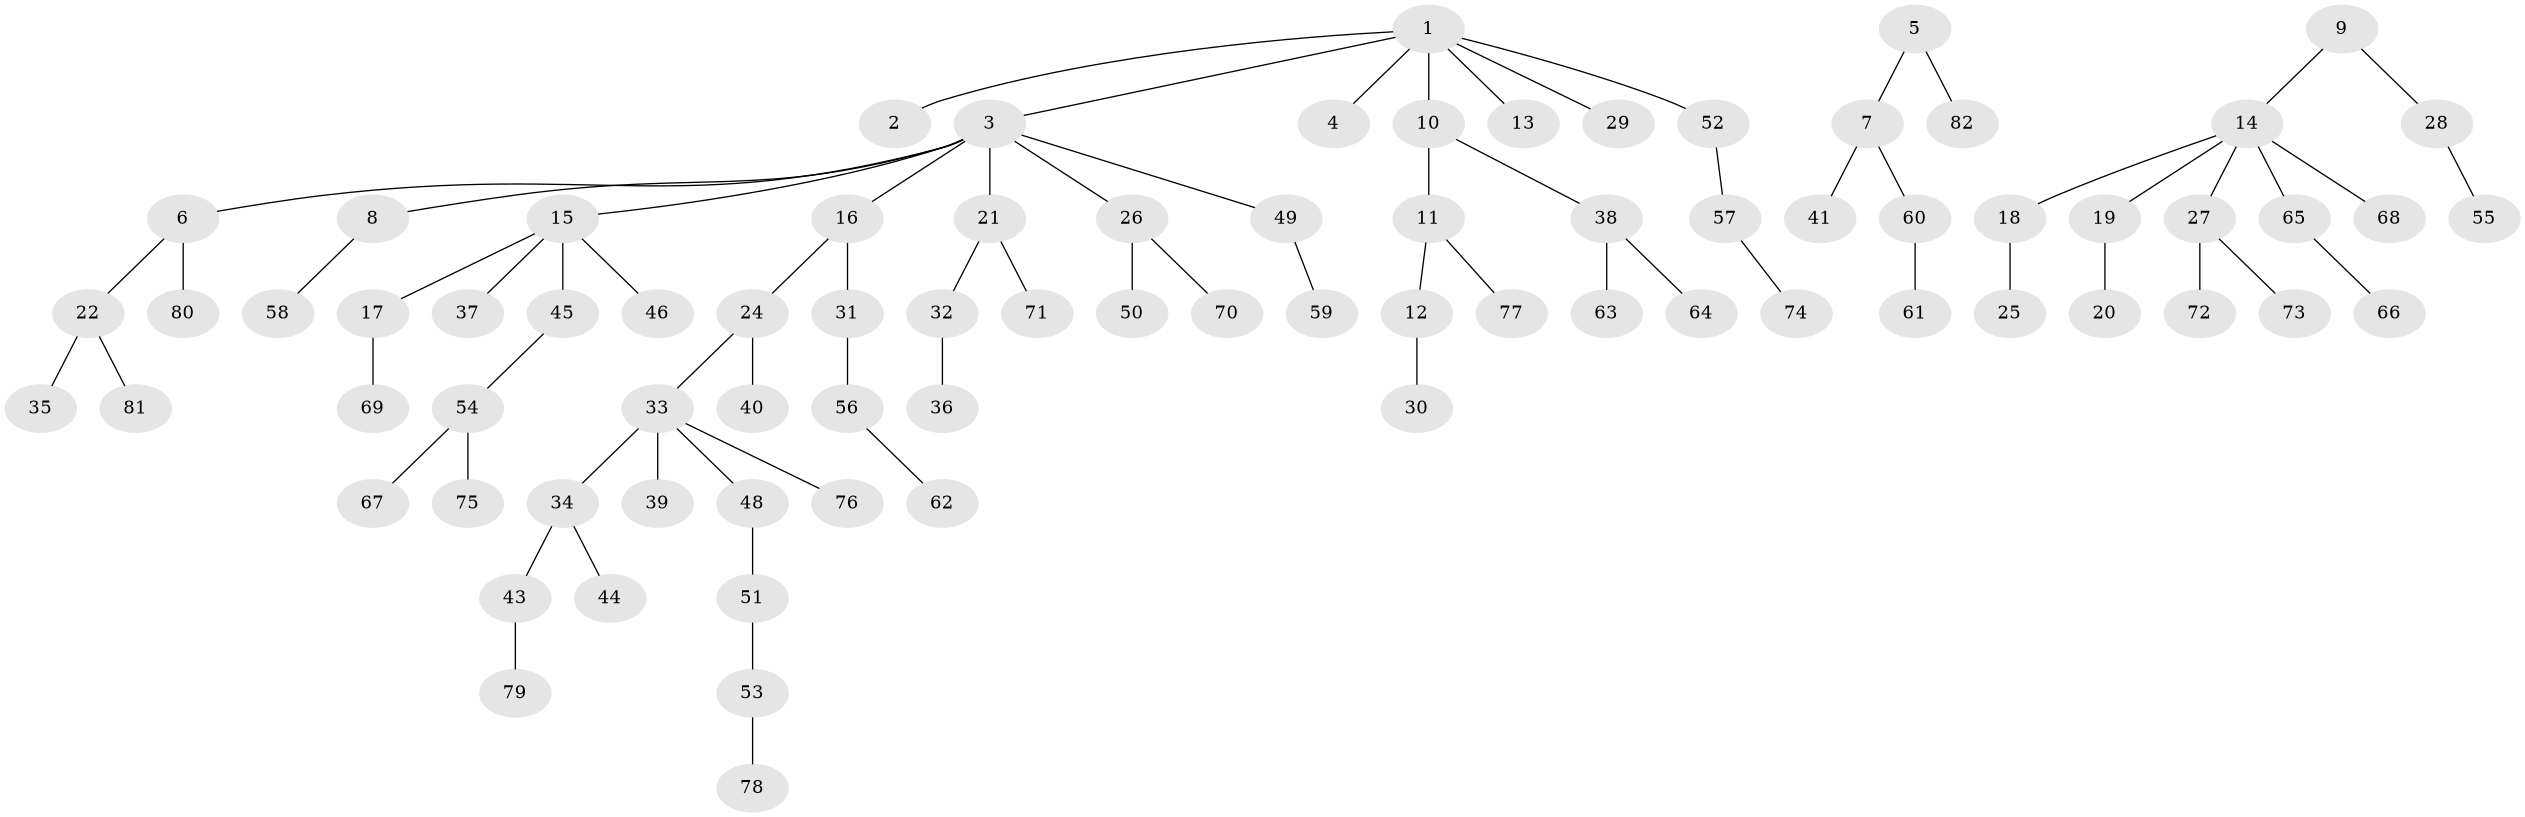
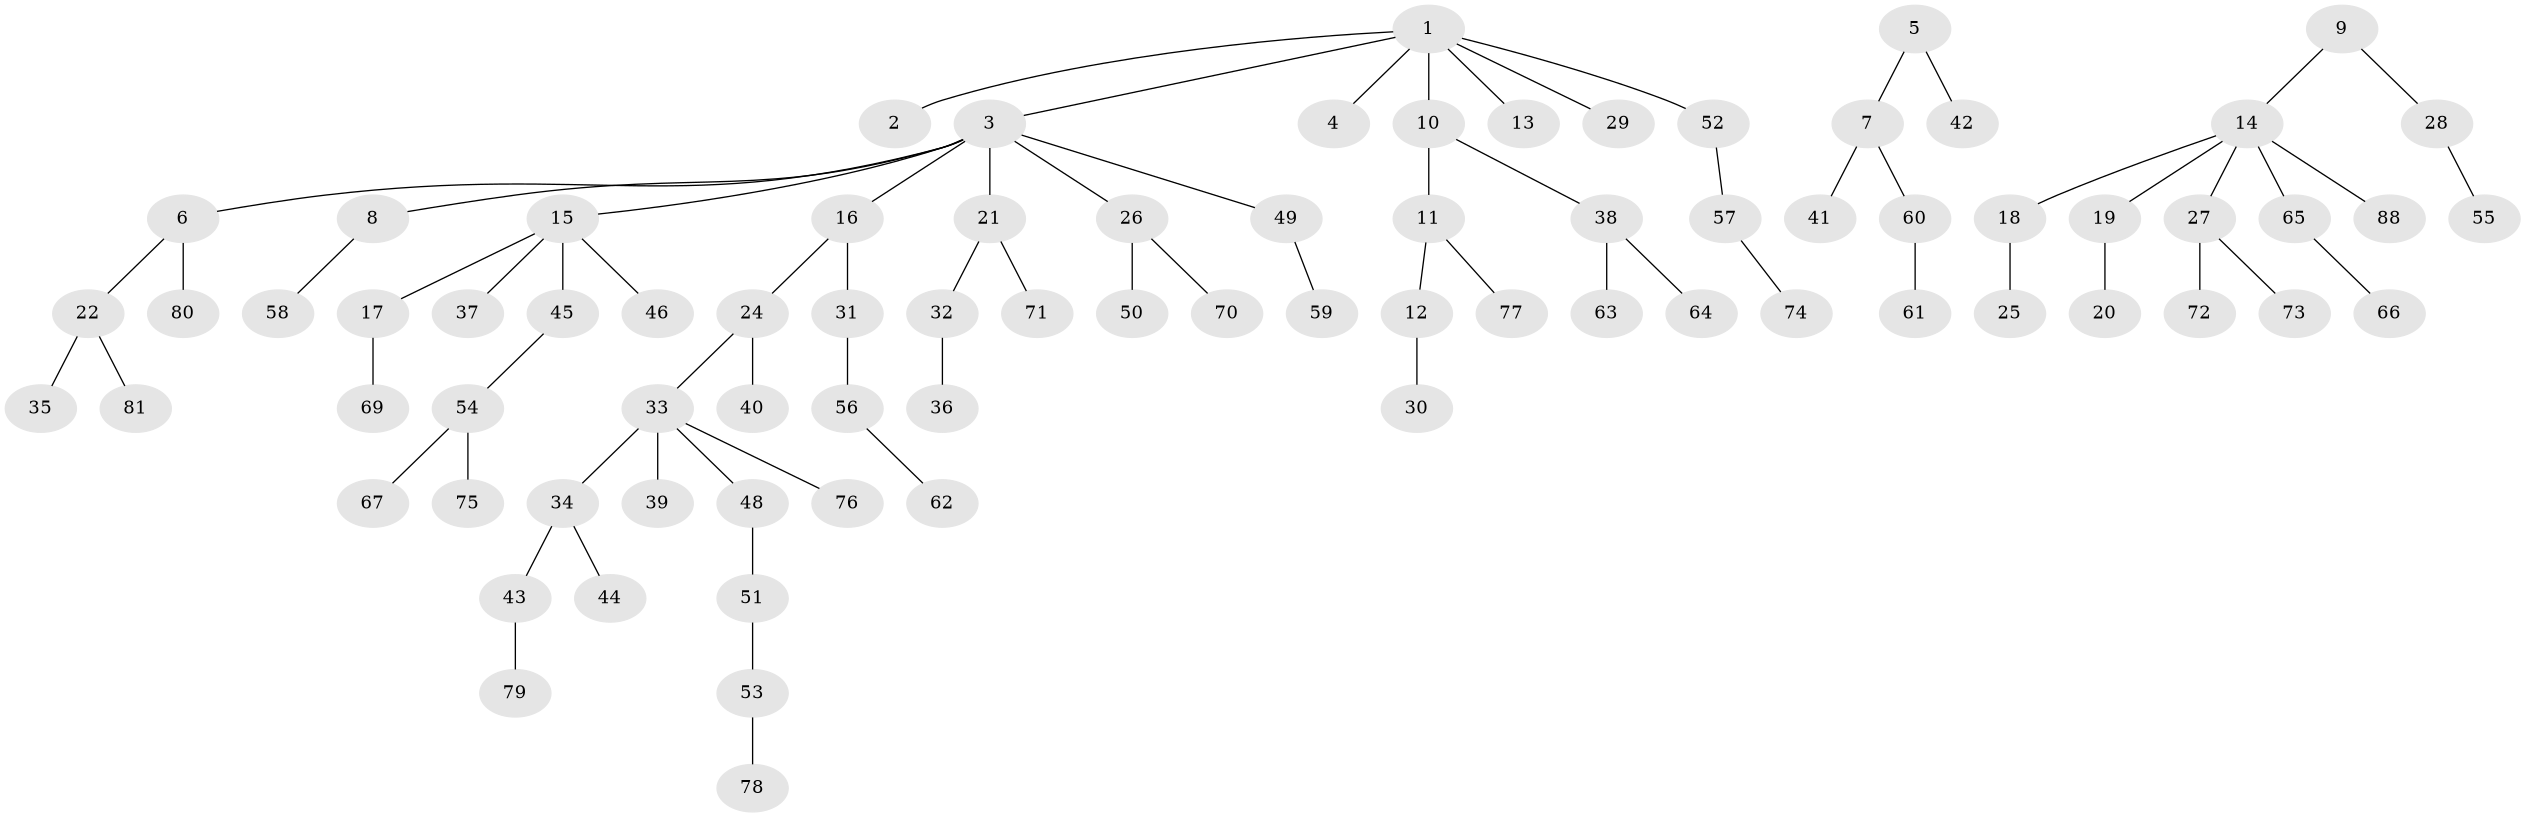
  graph {
    node [color=gray90 style=filled]
    1
    2
    3
    4
    10
    13
    29
    52
    6
    8
    15
    16
    21
    26
    49
    11
    38
    57
    22
    80
    58
    17
    37
    45
    46
    24
    31
    32
    71
    50
    70
    59
    5
    7
-   42 [label=82]
+   42
    41
    60
    35
    81
    61
    9
    14
    28
    18
    19
    27
    65
-   68
+   68 [label=88]
    55
    12
    77
    63
    64
    30
    25
    20
    72
    73
    66
    69
    54
    33
    40
    56
    36
    34
    39
    48
    76
    62
    43
    44
    51
    79
    67
    75
    53
    78
    74
    1 -- 2
    1 -- 3
    1 -- 4
    1 -- 10
    1 -- 13
    1 -- 29
    1 -- 52
    3 -- 6
    3 -- 8
    3 -- 15
    3 -- 16
    3 -- 21
    3 -- 26
    3 -- 49
    10 -- 11
    10 -- 38
    52 -- 57
    6 -- 22
    6 -- 80
    8 -- 58
    15 -- 17
    15 -- 37
    15 -- 45
    15 -- 46
    16 -- 24
    16 -- 31
    21 -- 32
    21 -- 71
    26 -- 50
    26 -- 70
    49 -- 59
    11 -- 12
    11 -- 77
    38 -- 63
    38 -- 64
    57 -- 74
    22 -- 35
    22 -- 81
    17 -- 69
    45 -- 54
    24 -- 33
    24 -- 40
    31 -- 56
    32 -- 36
    5 -- 7
    5 -- 42
    7 -- 41
    7 -- 60
    60 -- 61
    9 -- 14
    9 -- 28
    14 -- 18
    14 -- 19
    14 -- 27
    14 -- 65
    14 -- 68
    28 -- 55
    18 -- 25
    19 -- 20
    27 -- 72
    27 -- 73
    65 -- 66
    12 -- 30
    54 -- 67
    54 -- 75
    33 -- 34
    33 -- 39
    33 -- 48
    33 -- 76
    56 -- 62
    34 -- 43
    34 -- 44
    48 -- 51
    43 -- 79
    51 -- 53
    53 -- 78
  }
